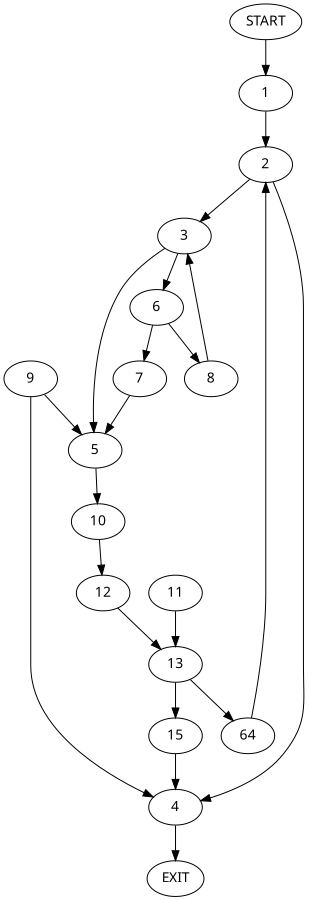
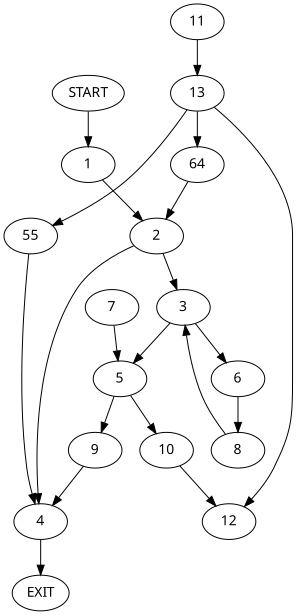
  digraph {
    fontname="Noto Sans"
    node [fontname="Noto Sans"]
    edge [fontname="Noto Sans"]
    n1 [label=START]
    1
    2
    n4 [label=EXIT]
    3
    4
    5
    6
    9
    10
    7
    8
    12
    11
    13
    n16 [label=64]
-   15
+   15 [label=55]
    n1 -> 1
    1 -> 2
    2 -> 3
    2 -> 4
    3 -> 5
    3 -> 6
    4 -> n4
-   9 -> 5
+   5 -> 9
    5 -> 10
-   6 -> 7
    6 -> 8
    9 -> 4
    10 -> 12
    7 -> 5
    8 -> 3
-   12 -> 13
+   13 -> 12
    11 -> 13
    13 -> n16
    13 -> 15
    n16 -> 2
    15 -> 4
  }
